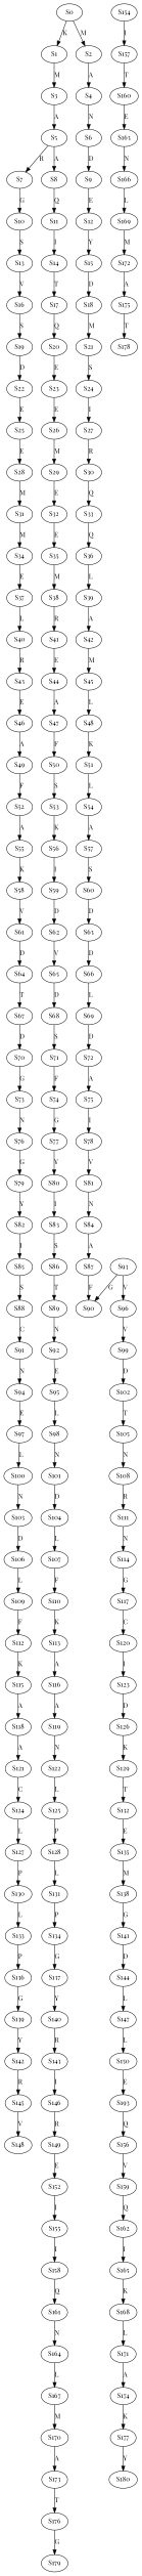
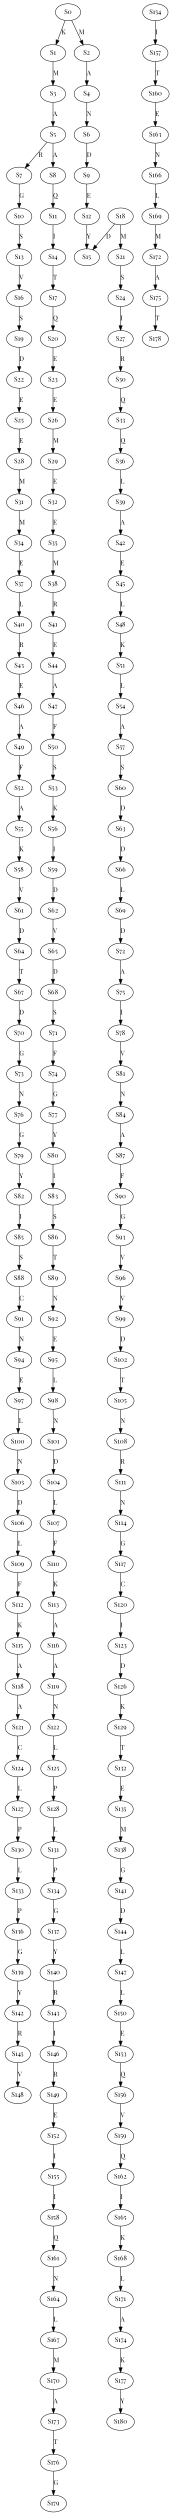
  strict digraph {
    fontname="Playfair Display"
    node [fontname="Playfair Display"]
    edge [fontname="Playfair Display"]
    S0
    S1
    S2
    S3
    S4
    S5
    S6
    S7
    S8
    S9
    S10
    S11
    S12
    S13
    S14
    S15
    S16
    S17
    S18
    S19
    S20
    S21
    S22
    S23
    S24
    S25
    S26
    S27
    S28
    S29
    S30
    S31
    S32
    S33
    S34
    S35
    S36
    S37
    S38
    S39
    S40
    S41
    S42
    S43
    S44
    S45
    S46
    S47
    S48
    S49
    S50
    S51
    S52
    S53
    S54
    S55
    S56
    S57
    S58
    S59
    S60
    S61
    S62
    S63
    S64
    S65
    S66
    S67
    S68
    S69
    S70
    S71
    S72
    S73
    S74
    S75
    S76
    S77
    S78
    S79
    S80
    S81
    S82
    S83
    S84
    S85
    S86
    S87
    S88
    S89
    S90
    S91
    S92
    S93
    S94
    S95
    S96
    S97
    S98
    S99
    S100
    S101
    S102
    S103
    S104
    S105
    S106
    S107
    S108
    S109
    S110
    S111
    S112
    S113
    S114
    S115
    S116
    S117
    S118
    S119
    S120
    S121
    S122
    S123
    S124
    S125
    S126
    S127
    S128
    S129
    S130
    S131
    S132
    S133
    S134
    S135
    S136
    S137
    S138
    S139
    S140
    S141
    S142
    S143
    S144
    S145
    S146
    S147
    S148
    S149
    S150
    S152
-   S153 [label=S193]
+   S153
    S155
    S156
    S154
    S157
    S158
    S159
    S160
    S161
    S162
    S163
    S164
    S165
    S166
    S167
    S168
    S169
    S170
    S171
    S172
    S173
    S174
    S175
    S176
    S177
    S178
    S179
    S180
    S0 -> S1 [label=K]
    S0 -> S2 [label=M]
    S1 -> S3 [label=M]
    S2 -> S4 [label=A]
    S3 -> S5 [label=A]
    S4 -> S6 [label=N]
    S5 -> S7 [label=R]
    S5 -> S8 [label=A]
    S6 -> S9 [label=D]
    S7 -> S10 [label=G]
    S8 -> S11 [label=Q]
    S9 -> S12 [label=E]
    S10 -> S13 [label=S]
    S11 -> S14 [label=I]
    S12 -> S15 [label=Y]
    S13 -> S16 [label=V]
    S14 -> S17 [label=T]
-   S15 -> S18 [label=D]
+   S18 -> S15 [label=D]
    S16 -> S19 [label=S]
    S17 -> S20 [label=Q]
    S18 -> S21 [label=M]
    S19 -> S22 [label=D]
    S20 -> S23 [label=E]
    S21 -> S24 [label=S]
    S22 -> S25 [label=E]
    S23 -> S26 [label=E]
    S24 -> S27 [label=I]
    S25 -> S28 [label=E]
    S26 -> S29 [label=M]
    S27 -> S30 [label=R]
    S28 -> S31 [label=M]
    S29 -> S32 [label=E]
    S30 -> S33 [label=Q]
    S31 -> S34 [label=M]
    S32 -> S35 [label=E]
    S33 -> S36 [label=Q]
    S34 -> S37 [label=E]
    S35 -> S38 [label=M]
    S36 -> S39 [label=L]
    S37 -> S40 [label=L]
    S38 -> S41 [label=R]
    S39 -> S42 [label=A]
    S40 -> S43 [label=R]
    S41 -> S44 [label=E]
-   S42 -> S45 [label=M]
+   S42 -> S45 [label=E]
    S43 -> S46 [label=E]
    S44 -> S47 [label=A]
    S45 -> S48 [label=L]
    S46 -> S49 [label=A]
    S47 -> S50 [label=F]
    S48 -> S51 [label=K]
    S49 -> S52 [label=F]
    S50 -> S53 [label=S]
    S51 -> S54 [label=L]
    S52 -> S55 [label=A]
    S53 -> S56 [label=K]
    S54 -> S57 [label=A]
    S55 -> S58 [label=K]
    S56 -> S59 [label=I]
    S57 -> S60 [label=S]
    S58 -> S61 [label=V]
    S59 -> S62 [label=D]
    S60 -> S63 [label=D]
    S61 -> S64 [label=D]
    S62 -> S65 [label=V]
    S63 -> S66 [label=D]
    S64 -> S67 [label=T]
    S65 -> S68 [label=D]
    S66 -> S69 [label=L]
    S67 -> S70 [label=D]
    S68 -> S71 [label=S]
    S69 -> S72 [label=D]
    S70 -> S73 [label=G]
    S71 -> S74 [label=F]
    S72 -> S75 [label=A]
    S73 -> S76 [label=N]
    S74 -> S77 [label=G]
    S75 -> S78 [label=I]
    S76 -> S79 [label=G]
    S77 -> S80 [label=Y]
    S78 -> S81 [label=V]
    S79 -> S82 [label=Y]
    S80 -> S83 [label=I]
    S81 -> S84 [label=N]
    S82 -> S85 [label=I]
    S83 -> S86 [label=S]
    S84 -> S87 [label=A]
    S85 -> S88 [label=S]
    S86 -> S89 [label=T]
    S87 -> S90 [label=F]
    S88 -> S91 [label=C]
    S89 -> S92 [label=N]
-   S93 -> S90 [label=G]
+   S90 -> S93 [label=G]
    S91 -> S94 [label=N]
    S92 -> S95 [label=E]
    S93 -> S96 [label=V]
    S94 -> S97 [label=E]
    S95 -> S98 [label=L]
    S96 -> S99 [label=V]
    S97 -> S100 [label=L]
    S98 -> S101 [label=N]
    S99 -> S102 [label=D]
    S100 -> S103 [label=N]
    S101 -> S104 [label=D]
    S102 -> S105 [label=T]
    S103 -> S106 [label=D]
    S104 -> S107 [label=L]
    S105 -> S108 [label=N]
    S106 -> S109 [label=L]
    S107 -> S110 [label=F]
    S108 -> S111 [label=R]
    S109 -> S112 [label=F]
    S110 -> S113 [label=K]
    S111 -> S114 [label=N]
    S112 -> S115 [label=K]
    S113 -> S116 [label=A]
    S114 -> S117 [label=G]
    S115 -> S118 [label=A]
    S116 -> S119 [label=A]
    S117 -> S120 [label=C]
    S118 -> S121 [label=A]
    S119 -> S122 [label=N]
    S120 -> S123 [label=I]
    S121 -> S124 [label=C]
    S122 -> S125 [label=L]
    S123 -> S126 [label=D]
    S124 -> S127 [label=L]
    S125 -> S128 [label=P]
    S126 -> S129 [label=K]
    S127 -> S130 [label=P]
    S128 -> S131 [label=L]
    S129 -> S132 [label=T]
    S130 -> S133 [label=L]
    S131 -> S134 [label=P]
    S132 -> S135 [label=E]
    S133 -> S136 [label=P]
    S134 -> S137 [label=G]
    S135 -> S138 [label=M]
    S136 -> S139 [label=G]
    S137 -> S140 [label=Y]
    S138 -> S141 [label=G]
    S139 -> S142 [label=Y]
    S140 -> S143 [label=R]
    S141 -> S144 [label=D]
    S142 -> S145 [label=R]
    S143 -> S146 [label=I]
    S144 -> S147 [label=L]
    S145 -> S148 [label=V]
    S146 -> S149 [label=R]
    S147 -> S150 [label=L]
    S149 -> S152 [label=E]
    S150 -> S153 [label=E]
    S152 -> S155 [label=I]
    S153 -> S156 [label=Q]
    S155 -> S158 [label=I]
    S156 -> S159 [label=V]
    S154 -> S157 [label=I]
    S157 -> S160 [label=T]
    S158 -> S161 [label=Q]
    S159 -> S162 [label=Q]
    S160 -> S163 [label=E]
    S161 -> S164 [label=N]
    S162 -> S165 [label=I]
    S163 -> S166 [label=N]
    S164 -> S167 [label=L]
    S165 -> S168 [label=K]
    S166 -> S169 [label=L]
    S167 -> S170 [label=M]
    S168 -> S171 [label=L]
    S169 -> S172 [label=M]
    S170 -> S173 [label=A]
    S171 -> S174 [label=A]
    S172 -> S175 [label=A]
    S173 -> S176 [label=T]
    S174 -> S177 [label=K]
    S175 -> S178 [label=T]
    S176 -> S179 [label=G]
    S177 -> S180 [label=Y]
  }
